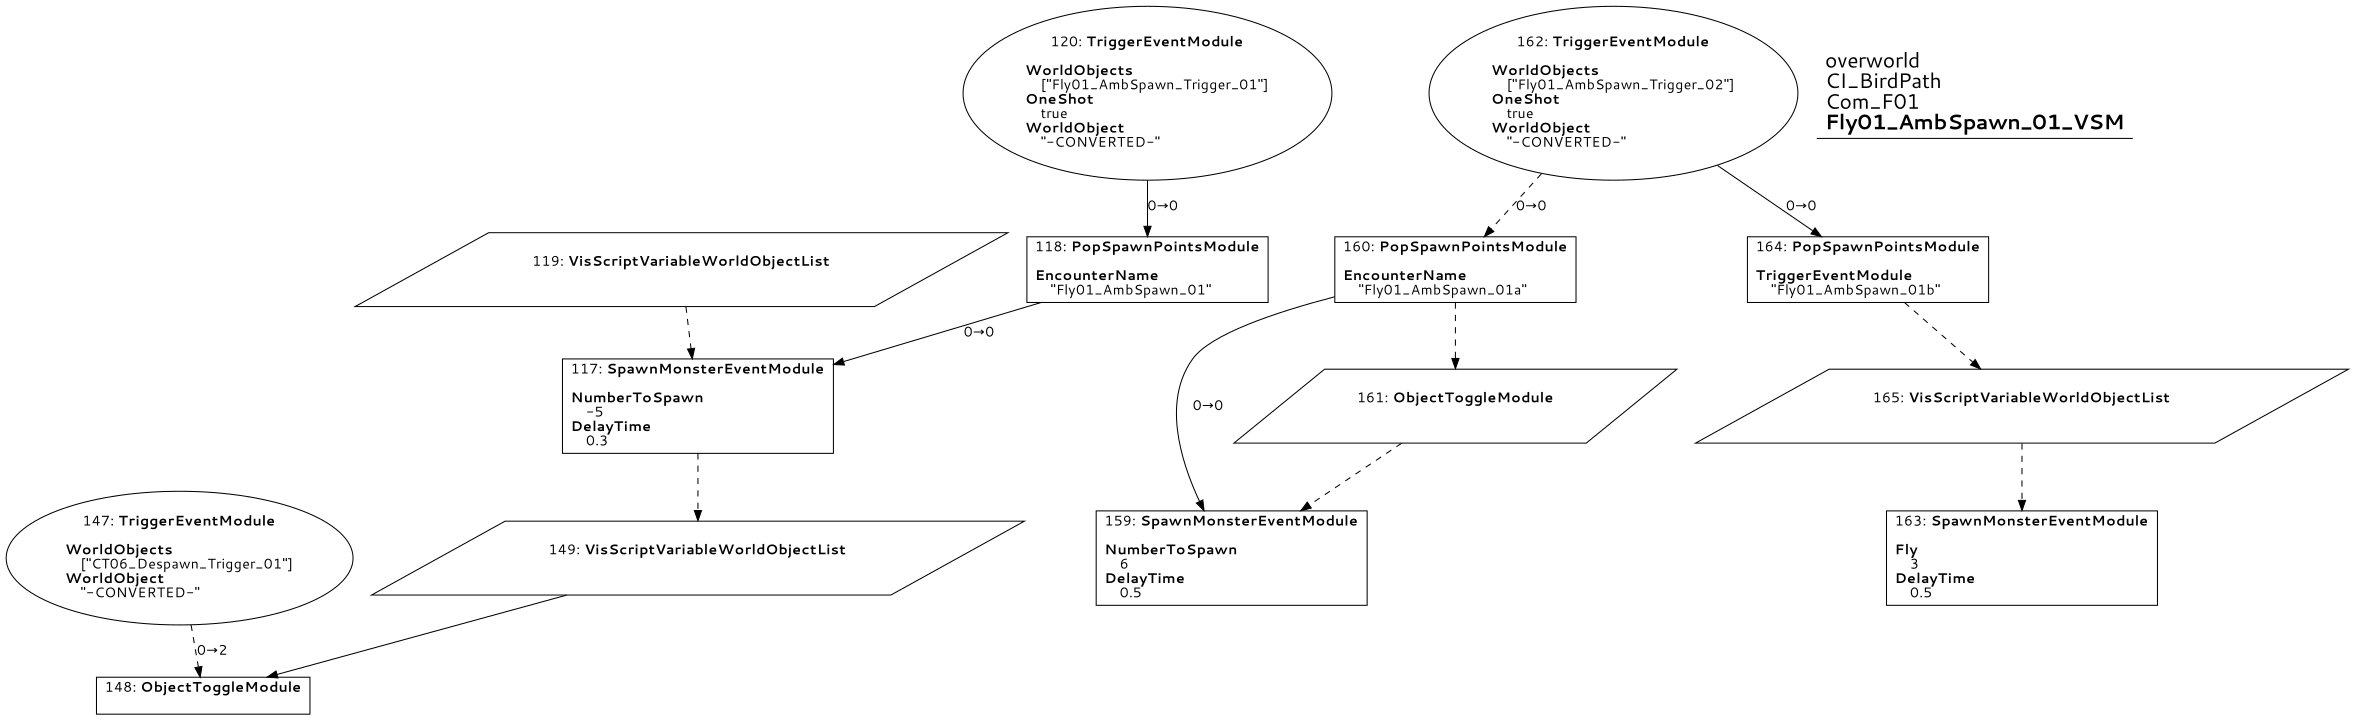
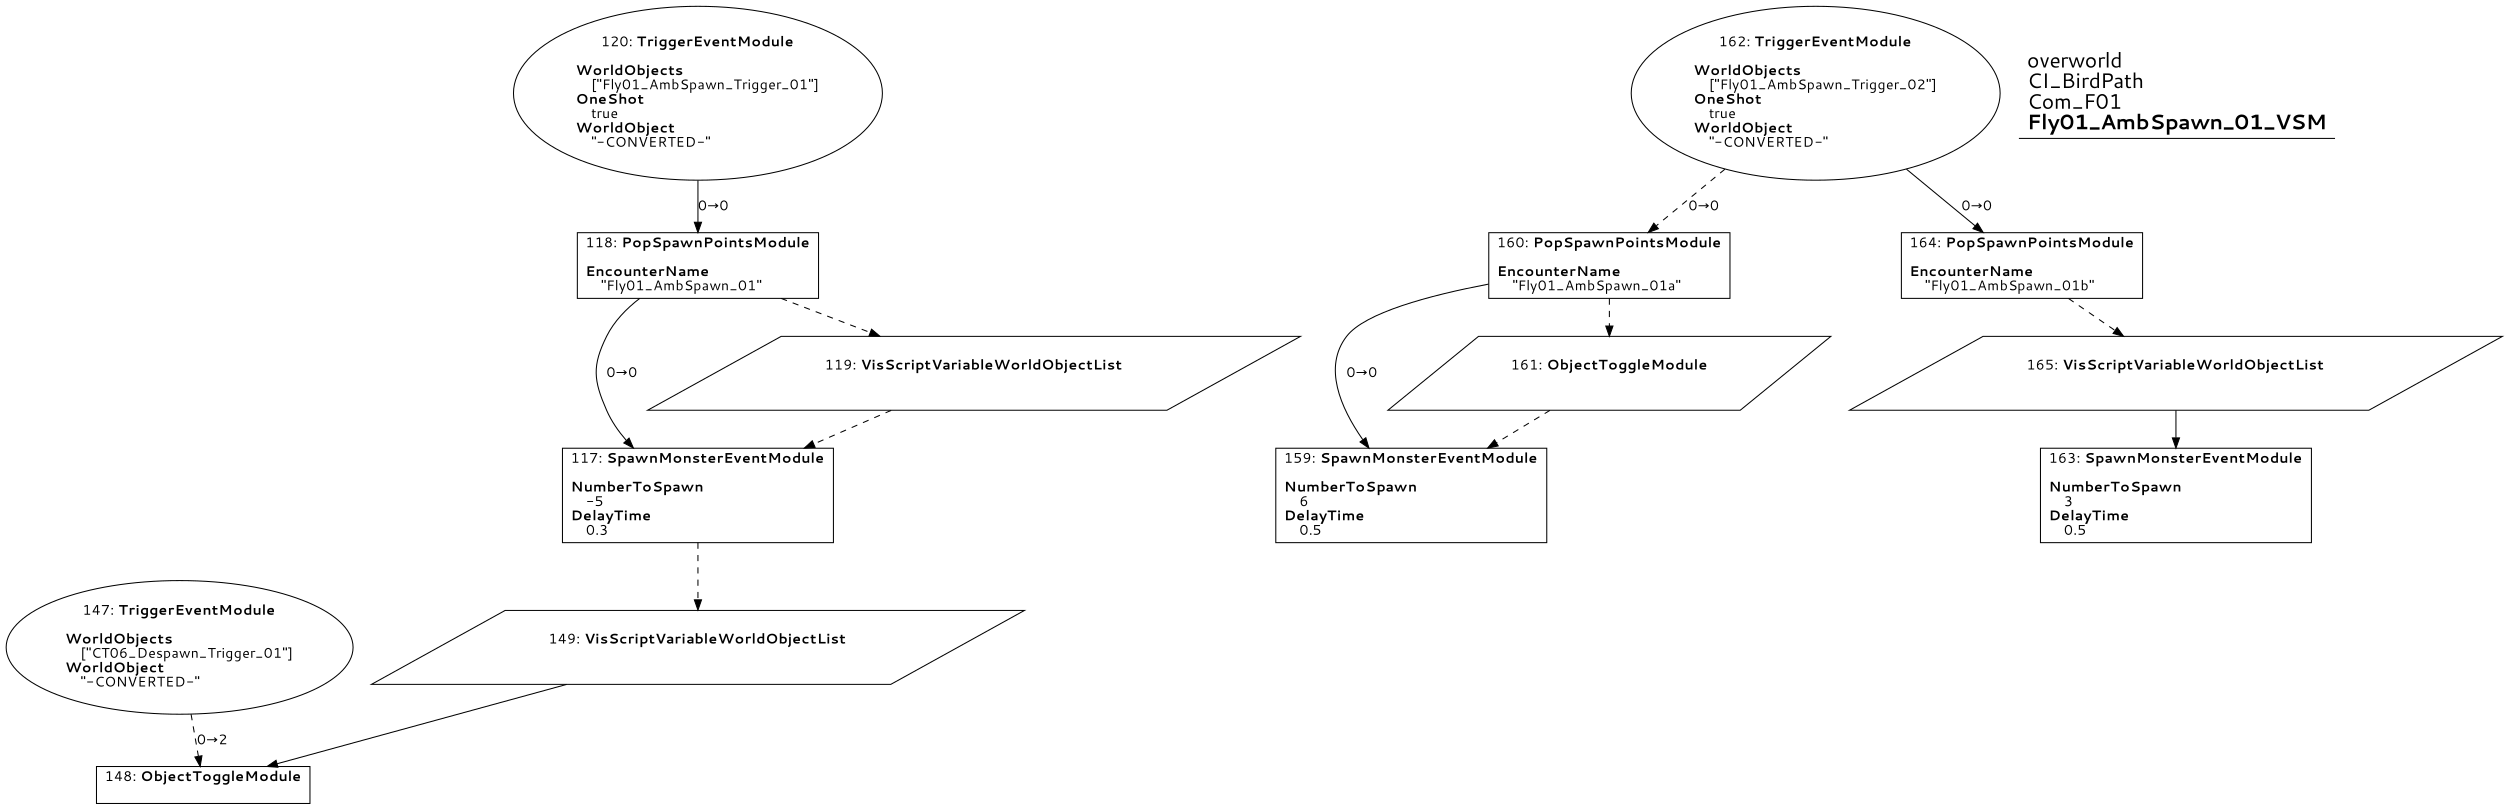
  digraph {
    fontname="Segoe UI"
    splines=spline
    node [fontname="Segoe UI" shape=box]
    edge [fontname="Segoe UI" style=dashed]
    n1 [label=<117: <b>SpawnMonsterEventModule</b><br/><br/><b>NumberToSpawn</b><br align="left"/>    -5<br align="left"/><b>DelayTime</b><br align="left"/>    0.3<br align="left"/>>]
    n2 [label=<149: <b>VisScriptVariableWorldObjectList</b><br/><br/>> shape=parallelogram]
    n3 [label=<148: <b>ObjectToggleModule</b><br/><br/>>]
    n4 [label=<119: <b>VisScriptVariableWorldObjectList</b><br/><br/>> shape=parallelogram]
    n5 [label=<118: <b>PopSpawnPointsModule</b><br/><br/><b>EncounterName</b><br align="left"/>    &quot;Fly01_AmbSpawn_01&quot;<br align="left"/>>]
    n6 [label=<120: <b>TriggerEventModule</b><br/><br/><b>WorldObjects</b><br align="left"/>    [&quot;Fly01_AmbSpawn_Trigger_01&quot;]<br align="left"/><b>OneShot</b><br align="left"/>    true<br align="left"/><b>WorldObject</b><br align="left"/>    &quot;-CONVERTED-&quot;<br align="left"/>> shape=oval]
    n7 [label=<147: <b>TriggerEventModule</b><br/><br/><b>WorldObjects</b><br align="left"/>    [&quot;CT06_Despawn_Trigger_01&quot;]<br align="left"/><b>WorldObject</b><br align="left"/>    &quot;-CONVERTED-&quot;<br align="left"/>> shape=oval]
    n8 [label=<159: <b>SpawnMonsterEventModule</b><br/><br/><b>NumberToSpawn</b><br align="left"/>    6<br align="left"/><b>DelayTime</b><br align="left"/>    0.5<br align="left"/>>]
    n9 [label=<161: <b>ObjectToggleModule</b><br/><br/>> shape=parallelogram]
    n10 [label=<160: <b>PopSpawnPointsModule</b><br/><br/><b>EncounterName</b><br align="left"/>    &quot;Fly01_AmbSpawn_01a&quot;<br align="left"/>>]
    n11 [label=<162: <b>TriggerEventModule</b><br/><br/><b>WorldObjects</b><br align="left"/>    [&quot;Fly01_AmbSpawn_Trigger_02&quot;]<br align="left"/><b>OneShot</b><br align="left"/>    true<br align="left"/><b>WorldObject</b><br align="left"/>    &quot;-CONVERTED-&quot;<br align="left"/>> shape=oval]
-   n12 [label=<164: <b>PopSpawnPointsModule</b><br/><br/><b>TriggerEventModule</b><br align="left"/>    &quot;Fly01_AmbSpawn_01b&quot;<br align="left"/>>]
+   n12 [label=<164: <b>PopSpawnPointsModule</b><br/><br/><b>EncounterName</b><br align="left"/>    &quot;Fly01_AmbSpawn_01b&quot;<br align="left"/>>]
    n13 [label=<165: <b>VisScriptVariableWorldObjectList</b><br/><br/>> shape=parallelogram]
-   n14 [label=<163: <b>SpawnMonsterEventModule</b><br/><br/><b>Fly</b><br align="left"/>    3<br align="left"/><b>DelayTime</b><br align="left"/>    0.5<br align="left"/>>]
+   n14 [label=<163: <b>SpawnMonsterEventModule</b><br/><br/><b>NumberToSpawn</b><br align="left"/>    3<br align="left"/><b>DelayTime</b><br align="left"/>    0.5<br align="left"/>>]
    n15 [label=<<font point-size="20">overworld<br align="left"/>CI_BirdPath<br align="left"/>Com_F01<br align="left"/><b>Fly01_AmbSpawn_01_VSM</b><br align="left"/></font>> shape=underline]
    n1 -> n2
    n2 -> n3 [style=solid]
    n4 -> n1
    n5 -> n1 [label="0→0" style=""]
+   n5 -> n4
    n6 -> n5 [label="0→0" style=""]
    n7 -> n3 [label="0→2"]
    n9 -> n8
    n10 -> n8 [label="0→0" style=""]
    n10 -> n9
    n11 -> n10 [label="0→0"]
    n11 -> n12 [label="0→0" style=""]
    n12 -> n13
-   n13 -> n14
+   n13 -> n14 [style=solid]
  }
